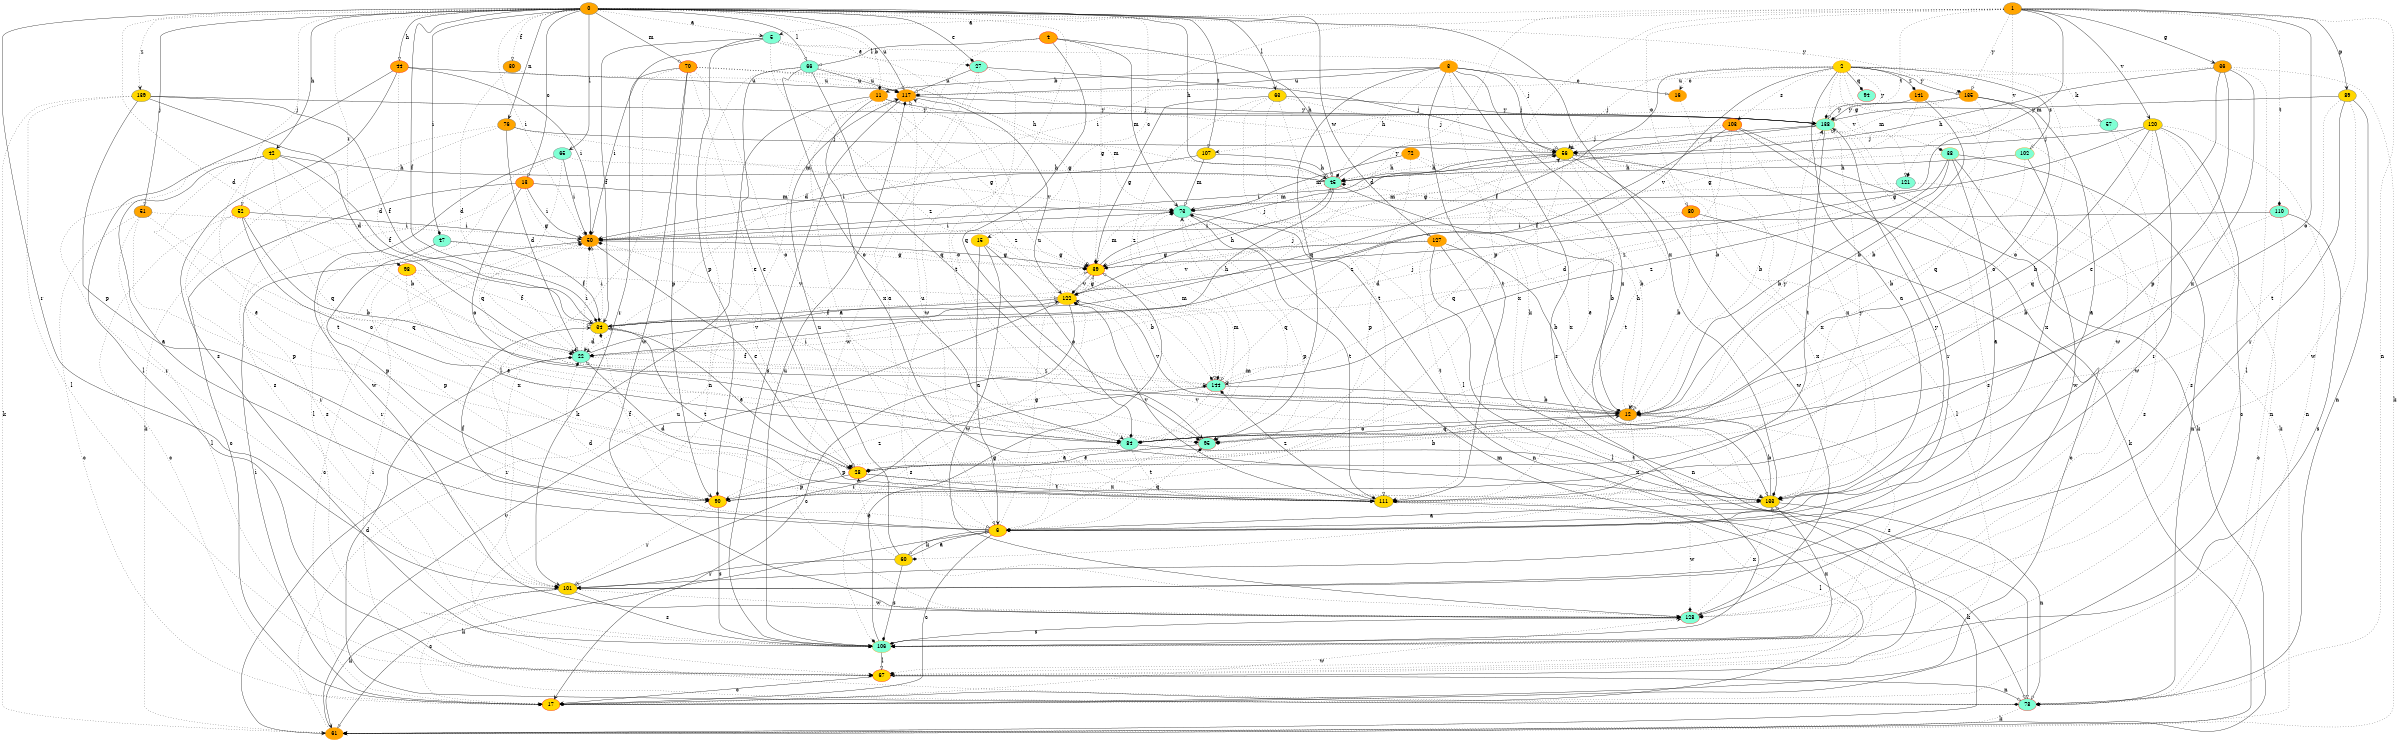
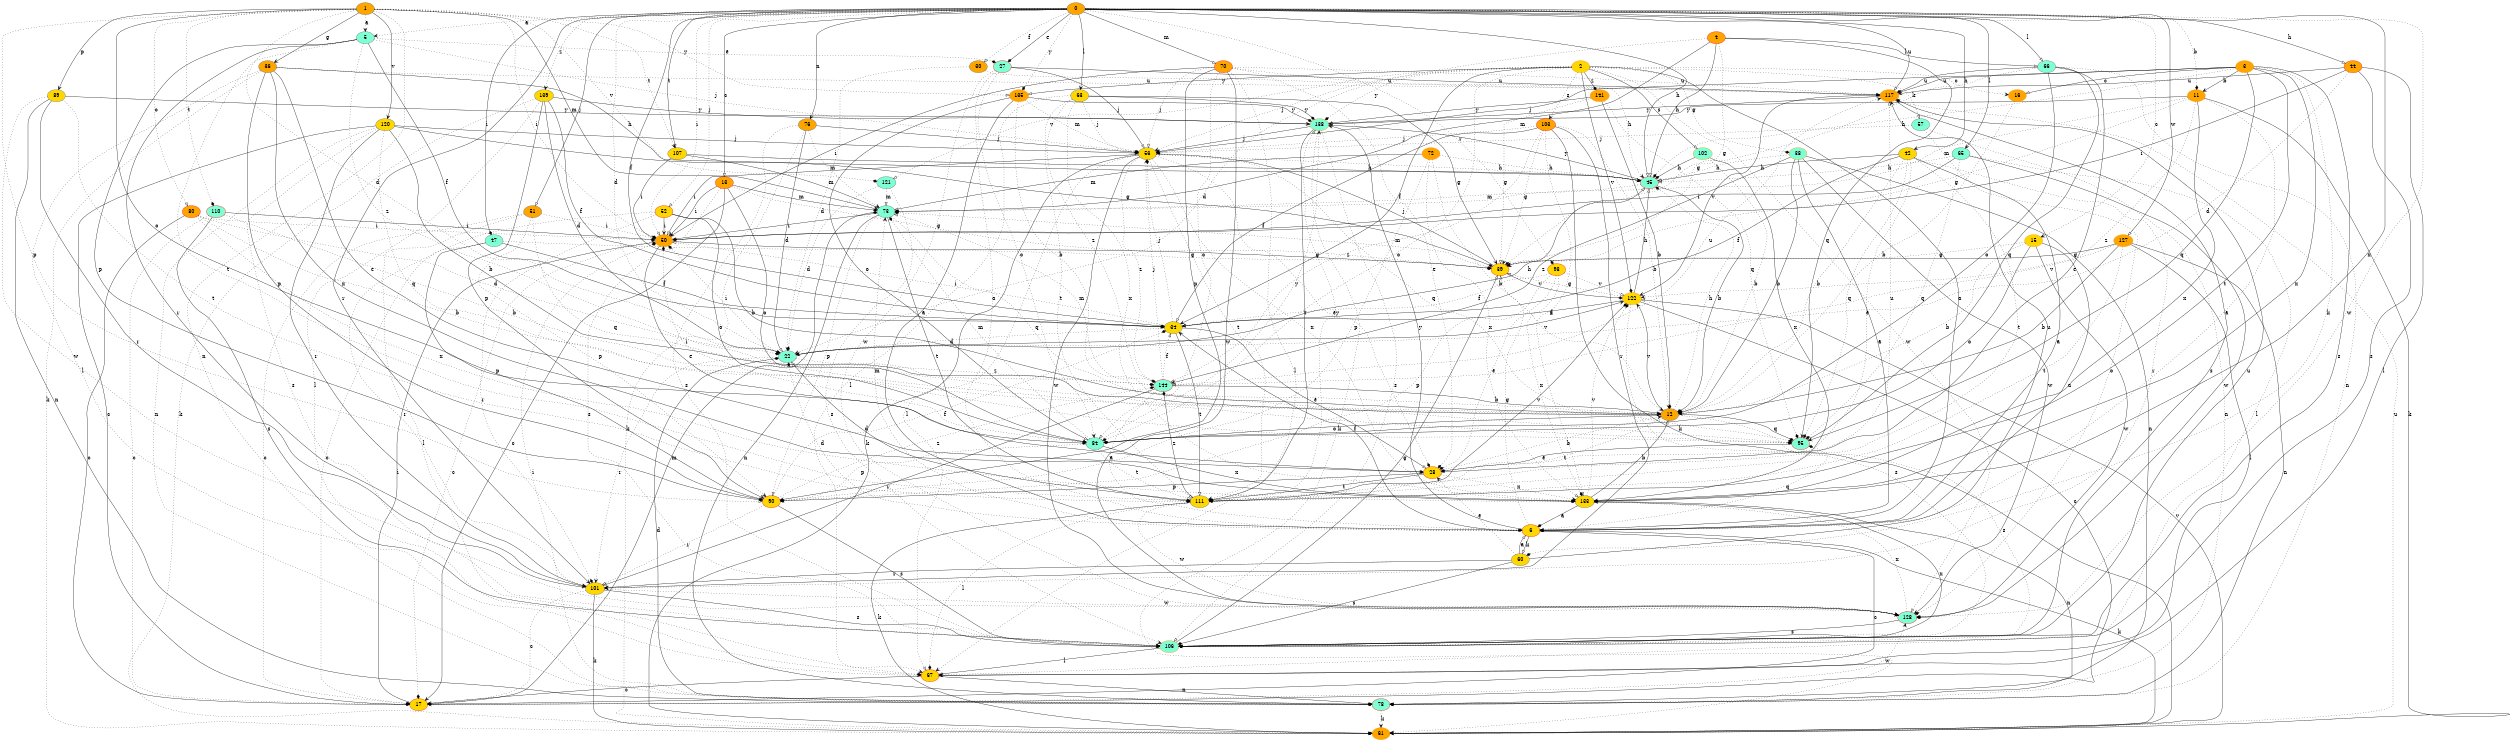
  strict digraph {
    node [color=gray40 fillcolor=orange style=filled]
    edge [arrowhead=onormal style=dotted]
    5 [fillcolor=aquamarine]
    0
    11 [color=darkorange]
    13 [color=red]
    15 [color=darkorange fillcolor=gold]
    22 [fillcolor=aquamarine]
    27 [color=red fillcolor=aquamarine]
    30
    34 [fillcolor=gold]
    42 [fillcolor=gold]
    44 [color=red]
    45 [color=red fillcolor=aquamarine]
    47 [fillcolor=aquamarine]
    50 [color=darkorange]
    51
    52 [color=red fillcolor=gold]
    63 [fillcolor=gold]
    65 [fillcolor=aquamarine]
    66 [fillcolor=aquamarine]
    70 [color=red]
    76
    98 [color=red fillcolor=gold]
    101 [fillcolor=gold]
    107 [fillcolor=gold]
    117 [color=darkorange]
    127 [color=darkorange]
    128 [color=red fillcolor=aquamarine]
    133 [fillcolor=gold]
    135 [color=darkorange]
    139 [fillcolor=gold]
    90 [color=red fillcolor=gold]
    56 [fillcolor=gold]
    111 [fillcolor=gold]
    144 [color=red fillcolor=aquamarine]
    73 [fillcolor=aquamarine]
    6 [color=red fillcolor=gold]
    138 [color=darkorange fillcolor=aquamarine]
    39 [color=red fillcolor=gold]
    61 [color=darkorange]
    84 [fillcolor=aquamarine]
    106 [color=darkorange fillcolor=aquamarine]
    17 [color=red fillcolor=gold]
    12
    122 [color=darkorange fillcolor=gold]
    28 [color=red fillcolor=gold]
    95 [color=red fillcolor=aquamarine]
    67 [color=red fillcolor=gold]
    78 [color=red fillcolor=aquamarine]
    72 [color=darkorange]
    1
    36
    80 [color=red]
    89 [fillcolor=gold]
    110 [color=red fillcolor=aquamarine]
    120 [fillcolor=gold]
    121 [fillcolor=aquamarine]
    2 [color=darkorange fillcolor=gold]
    16 [color=darkorange]
    38 [color=darkorange fillcolor=aquamarine]
    57 [fillcolor=aquamarine]
-   94 [color=red fillcolor=aquamarine]
    102 [color=darkorange fillcolor=aquamarine]
    103 [color=red]
    141 [color=darkorange]
    60 [fillcolor=gold]
    3 [color=darkorange]
    4 [color=red]
    5 -> 27 [arrowhead=diamond label=e]
    5 -> 34 [arrowhead=vee label=f style=solid]
    5 -> 101 [arrowhead=vee label=r style=solid]
    5 -> 90 [arrowhead=diamond label=p style=solid]
    5 -> 56 [label=j]
    5 -> 111 [arrowhead=vee label=t]
    5 -> 144 [arrowhead=diamond label=z]
    0 -> 5 [arrowhead=vee label=a]
    0 -> 11 [arrowhead=diamond label=b]
    0 -> 13 [label=c style=solid]
    0 -> 15 [arrowhead=vee label=c]
    0 -> 22 [arrowhead=diamond label=d]
    0 -> 27 [arrowhead=diamond label=e style=solid]
    0 -> 30 [label=f]
    0 -> 34 [arrowhead=diamond label=f style=solid]
    0 -> 42 [arrowhead=vee label=h style=solid]
    0 -> 44 [label=h style=solid]
    0 -> 45 [label=h style=solid]
    0 -> 47 [arrowhead=diamond label=i style=solid]
    0 -> 50 [label=i]
    0 -> 51 [label=j style=solid]
    0 -> 52 [label=j]
    0 -> 63 [arrowhead=vee label=l style=solid]
    0 -> 65 [arrowhead=vee label=l style=solid]
    0 -> 66 [label=l style=solid]
    0 -> 70 [label=m style=solid]
    0 -> 76 [arrowhead=vee label=n style=solid]
    0 -> 98 [arrowhead=diamond label=r]
    0 -> 101 [arrowhead=vee label=r style=solid]
    0 -> 107 [label=t style=solid]
    0 -> 117 [label=u style=solid]
    0 -> 127 [label=w style=solid]
    0 -> 128 [arrowhead=vee label=w]
    0 -> 133 [arrowhead=diamond label=x style=solid]
    0 -> 135 [arrowhead=diamond label=y]
    0 -> 139 [arrowhead=vee label=z]
    11 -> 133 [arrowhead=diamond label=x style=solid]
    11 -> 144 [label=z]
    11 -> 73 [arrowhead=diamond label=m]
    11 -> 6 [label=a]
    11 -> 138 [arrowhead=vee label=y style=solid]
    11 -> 39 [arrowhead=vee label=g]
    11 -> 61 [arrowhead=vee label=k style=solid]
    13 -> 50 [arrowhead=vee label=i style=solid]
    13 -> 73 [arrowhead=diamond label=m style=solid]
    13 -> 39 [arrowhead=diamond label=g]
    13 -> 84 [arrowhead=vee label=o style=solid]
    13 -> 106 [arrowhead=vee label=s]
    13 -> 17 [arrowhead=vee label=c style=solid]
    15 -> 128 [arrowhead=diamond label=w style=solid]
    15 -> 6 [arrowhead=vee label=a style=solid]
    15 -> 39 [arrowhead=vee label=g]
    15 -> 84 [arrowhead=diamond label=o style=solid]
    15 -> 12 [arrowhead=vee label=b]
    22 -> 45 [label=h style=solid]
    22 -> 50 [arrowhead=diamond label=i]
    22 -> 101 [arrowhead=vee label=r]
    22 -> 144 [label=z]
    22 -> 122 [arrowhead=vee label=v style=solid]
    27 -> 117 [label=u style=solid]
    27 -> 128 [arrowhead=vee label=w]
    27 -> 56 [label=j style=solid]
    27 -> 6 [label=a]
    27 -> 84 [arrowhead=vee label=o]
    30 -> 22 [arrowhead=vee label=d]
    30 -> 117 [label=u]
    34 -> 22 [arrowhead=vee label=d]
    34 -> 50 [label=i]
    34 -> 56 [arrowhead=diamond label=j]
    34 -> 111 [label=t style=solid]
    34 -> 28 [label=e style=solid]
    42 -> 34 [arrowhead=vee label=f style=solid]
    42 -> 45 [label=h style=solid]
    42 -> 101 [arrowhead=vee label=r]
    42 -> 111 [label=t]
    42 -> 6 [label=a style=solid]
    42 -> 12 [arrowhead=vee label=b]
    42 -> 28 [label=e]
    42 -> 95 [arrowhead=diamond label=q]
    44 -> 22 [arrowhead=vee label=d]
    44 -> 50 [arrowhead=diamond label=i style=solid]
    44 -> 117 [arrowhead=vee label=u style=solid]
    44 -> 106 [arrowhead=vee label=s style=solid]
    44 -> 67 [arrowhead=vee label=l style=solid]
    45 -> 73 [arrowhead=diamond label=m]
    45 -> 138 [label=y style=solid]
    45 -> 12 [arrowhead=diamond label=b style=solid]
    47 -> 34 [arrowhead=diamond label=f style=solid]
    47 -> 101 [arrowhead=vee label=r]
    47 -> 90 [label=p style=solid]
    47 -> 39 [arrowhead=diamond label=g]
    50 -> 39 [arrowhead=vee label=g style=solid]
    50 -> 17 [arrowhead=diamond label=c]
    50 -> 28 [arrowhead=vee label=e style=solid]
    51 -> 50 [label=i]
    51 -> 90 [arrowhead=vee label=p]
    51 -> 17 [label=c]
    51 -> 95 [arrowhead=diamond label=q]
    51 -> 67 [arrowhead=diamond label=l]
    52 -> 50 [arrowhead=vee label=i style=solid]
    52 -> 101 [arrowhead=diamond label=r]
    52 -> 84 [arrowhead=diamond label=o style=solid]
    52 -> 17 [arrowhead=diamond label=c]
    52 -> 12 [label=b style=solid]
    63 -> 133 [arrowhead=vee label=x]
    63 -> 56 [arrowhead=diamond label=j]
    63 -> 111 [label=t]
    63 -> 144 [arrowhead=diamond label=z]
    63 -> 138 [arrowhead=diamond label=y style=solid]
    63 -> 39 [arrowhead=vee label=g style=solid]
    63 -> 67 [arrowhead=vee label=l]
    65 -> 45 [label=h]
    65 -> 50 [arrowhead=diamond label=i style=solid]
    65 -> 128 [arrowhead=diamond label=w style=solid]
    65 -> 95 [arrowhead=diamond label=q]
    65 -> 67 [arrowhead=vee label=l]
    66 -> 117 [arrowhead=diamond label=u style=solid]
    66 -> 39 [label=g]
    66 -> 84 [arrowhead=diamond label=o style=solid]
    66 -> 28 [label=e style=solid]
    66 -> 95 [label=q style=solid]
    66 -> 78 [arrowhead=diamond label=n]
    70 -> 45 [arrowhead=vee label=h]
    70 -> 50 [arrowhead=vee label=i style=solid]
    70 -> 117 [label=u]
    70 -> 128 [arrowhead=vee label=w style=solid]
    70 -> 90 [arrowhead=vee label=p style=solid]
    70 -> 56 [label=j]
    70 -> 84 [label=o]
    70 -> 28 [arrowhead=diamond label=e]
    70 -> 67 [arrowhead=vee label=l]
    76 -> 22 [label=d style=solid]
    76 -> 56 [arrowhead=vee label=j style=solid]
    76 -> 73 [arrowhead=vee label=m]
    76 -> 61 [label=k]
    76 -> 106 [arrowhead=vee label=s]
    98 -> 34 [label=f]
    98 -> 133 [arrowhead=diamond label=x]
    98 -> 90 [arrowhead=diamond label=p]
    98 -> 122 [label=v]
    98 -> 28 [arrowhead=diamond label=e]
    101 -> 128 [arrowhead=vee label=w]
    101 -> 61 [arrowhead=vee label=k style=solid]
    101 -> 106 [arrowhead=diamond label=s style=solid]
    101 -> 17 [label=c]
    107 -> 45 [label=h style=solid]
    107 -> 50 [arrowhead=vee label=i style=solid]
    107 -> 73 [label=m style=solid]
    117 -> 138 [label=y style=solid]
    117 -> 106 [label=s style=solid]
    117 -> 122 [arrowhead=vee label=v style=solid]
    127 -> 111 [arrowhead=vee label=t]
    127 -> 39 [arrowhead=vee label=g style=solid]
    127 -> 12 [arrowhead=vee label=b style=solid]
    127 -> 122 [arrowhead=vee label=v]
    127 -> 67 [label=l style=solid]
    127 -> 78 [label=n style=solid]
    128 -> 133 [label=x]
    128 -> 106 [arrowhead=diamond label=s style=solid]
    133 -> 6 [arrowhead=diamond label=a style=solid]
    133 -> 12 [label=b style=solid]
    133 -> 122 [arrowhead=diamond label=v]
    133 -> 78 [label=n style=solid]
    135 -> 56 [arrowhead=diamond label=m]
    135 -> 6 [arrowhead=diamond label=a style=solid]
    135 -> 138 [arrowhead=diamond label=y style=solid]
    135 -> 84 [label=o style=solid]
    135 -> 12 [arrowhead=vee label=b]
    139 -> 22 [label=d style=solid]
    139 -> 34 [label=f style=solid]
    139 -> 90 [arrowhead=vee label=p style=solid]
    139 -> 138 [arrowhead=vee label=y style=solid]
    139 -> 61 [label=k]
    139 -> 67 [arrowhead=vee label=l]
    90 -> 34 [arrowhead=diamond label=f]
    90 -> 101 [label=r]
    90 -> 144 [arrowhead=diamond label=z]
    90 -> 106 [arrowhead=diamond label=s style=solid]
    56 -> 45 [arrowhead=vee label=h]
    56 -> 50 [label=i style=solid]
    56 -> 128 [label=w style=solid]
    56 -> 133 [arrowhead=diamond label=x]
    56 -> 111 [arrowhead=vee label=t]
    56 -> 144 [label=z]
    56 -> 61 [arrowhead=diamond label=k style=solid]
    56 -> 28 [arrowhead=diamond label=e]
    56 -> 95 [arrowhead=diamond label=q]
    56 -> 67 [label=l]
    111 -> 22 [label=d style=solid]
    111 -> 117 [label=u]
    111 -> 128 [arrowhead=diamond label=w]
    111 -> 144 [arrowhead=diamond label=z style=solid]
    111 -> 138 [label=y]
    111 -> 61 [label=k style=solid]
    111 -> 122 [arrowhead=diamond label=v style=solid]
    111 -> 67 [arrowhead=diamond label=l]
    144 -> 34 [label=f]
    144 -> 101 [label=r style=solid]
    144 -> 117 [arrowhead=vee label=u]
    144 -> 56 [arrowhead=vee label=j]
    144 -> 73 [label=m]
    144 -> 6 [label=a]
    144 -> 12 [label=b style=solid]
    73 -> 50 [label=i style=solid]
    73 -> 90 [label=p]
    73 -> 111 [arrowhead=diamond label=t style=solid]
    73 -> 95 [arrowhead=diamond label=q]
    73 -> 78 [label=n style=solid]
    6 -> 22 [arrowhead=diamond label=d]
    6 -> 34 [arrowhead=vee label=f style=solid]
    6 -> 73 [arrowhead=vee label=m]
    6 -> 138 [arrowhead=vee label=y style=solid]
    6 -> 39 [label=g]
    6 -> 61 [label=k style=solid]
    6 -> 17 [arrowhead=diamond label=c style=solid]
    6 -> 95 [arrowhead=diamond label=q]
    6 -> 60 [label=k style=solid]
    138 -> 56 [arrowhead=vee label=j style=solid]
    138 -> 111 [arrowhead=diamond label=t style=solid]
    138 -> 61 [arrowhead=vee label=k]
    138 -> 106 [label=s]
    39 -> 56 [label=j style=solid]
    39 -> 73 [arrowhead=diamond label=m]
    39 -> 122 [arrowhead=diamond label=v style=solid]
    61 -> 117 [arrowhead=vee label=u]
    61 -> 122 [label=v style=solid]
    84 -> 50 [arrowhead=diamond label=i]
    84 -> 133 [label=x style=solid]
    84 -> 90 [arrowhead=vee label=p]
    84 -> 111 [label=t]
    84 -> 73 [arrowhead=diamond label=m]
    84 -> 138 [arrowhead=vee label=y]
    106 -> 117 [arrowhead=diamond label=u style=solid]
    106 -> 133 [label=x style=solid]
    106 -> 39 [label=g style=solid]
    106 -> 67 [label=l style=solid]
    17 -> 50 [arrowhead=vee label=i style=solid]
    17 -> 128 [arrowhead=vee label=w]
    17 -> 73 [arrowhead=diamond label=m style=solid]
    12 -> 45 [arrowhead=diamond label=h]
    12 -> 111 [arrowhead=diamond label=t]
    12 -> 84 [label=o style=solid]
    12 -> 106 [label=s]
    12 -> 122 [arrowhead=vee label=v style=solid]
    12 -> 95 [arrowhead=diamond label=q style=solid]
    122 -> 34 [label=f style=solid]
    122 -> 45 [label=h style=solid]
    122 -> 39 [label=g]
    122 -> 106 [arrowhead=diamond label=s]
    122 -> 17 [arrowhead=vee label=c style=solid]
    28 -> 133 [arrowhead=vee label=x]
    28 -> 90 [arrowhead=diamond label=p style=solid]
    28 -> 111 [label=t style=solid]
    28 -> 12 [arrowhead=vee label=b]
    95 -> 28 [arrowhead=diamond label=e style=solid]
    67 -> 17 [arrowhead=vee label=c style=solid]
    67 -> 78 [label=n style=solid]
    78 -> 22 [arrowhead=diamond label=d style=solid]
    78 -> 50 [arrowhead=diamond label=i]
    78 -> 61 [arrowhead=vee label=k]
    72 -> 45 [label=h]
    72 -> 133 [label=x]
    72 -> 90 [label=p]
    72 -> 73 [label=m style=solid]
    72 -> 12 [arrowhead=vee label=b]
    1 -> 5 [arrowhead=vee label=a]
    1 -> 22 [arrowhead=vee label=d]
    1 -> 50 [arrowhead=diamond label=i]
    1 -> 107 [arrowhead=vee label=t]
    1 -> 135 [label=y]
    1 -> 90 [label=p]
    1 -> 73 [arrowhead=vee label=m style=solid]
    1 -> 84 [arrowhead=diamond label=o style=solid]
    1 -> 78 [arrowhead=diamond label=n]
    1 -> 36 [arrowhead=vee label=g style=solid]
    1 -> 80 [label=o]
    1 -> 89 [arrowhead=vee label=p style=solid]
    1 -> 110 [arrowhead=diamond label=t]
    1 -> 120 [arrowhead=vee label=v style=solid]
    1 -> 121 [arrowhead=diamond label=v]
    36 -> 45 [arrowhead=vee label=h style=solid]
    36 -> 117 [arrowhead=diamond label=u]
    36 -> 133 [arrowhead=diamond label=x style=solid]
    36 -> 90 [label=p style=solid]
    36 -> 61 [arrowhead=diamond label=k]
    36 -> 28 [arrowhead=diamond label=e style=solid]
    36 -> 67 [label=l]
    80 -> 22 [arrowhead=diamond label=d]
    80 -> 50 [arrowhead=diamond label=i]
    80 -> 133 [label=x]
    80 -> 17 [label=c style=solid]
    80 -> 12 [label=b]
    89 -> 101 [label=r style=solid]
    89 -> 128 [label=w]
    89 -> 111 [arrowhead=diamond label=t]
    89 -> 138 [label=y style=solid]
    89 -> 78 [arrowhead=diamond label=n style=solid]
    110 -> 50 [label=i style=solid]
    110 -> 106 [label=s style=solid]
    110 -> 17 [arrowhead=diamond label=c]
    110 -> 12 [arrowhead=vee label=b]
    120 -> 101 [label=r style=solid]
    120 -> 56 [arrowhead=vee label=j style=solid]
    120 -> 39 [arrowhead=diamond label=g style=solid]
    120 -> 106 [arrowhead=vee label=s]
    120 -> 17 [label=c style=solid]
    120 -> 12 [label=b style=solid]
    120 -> 95 [label=q]
    120 -> 78 [label=n]
    121 -> 22 [arrowhead=diamond label=d]
    121 -> 73 [label=m]
    121 -> 106 [arrowhead=vee label=s]
    2 -> 34 [arrowhead=vee label=f style=solid]
    2 -> 128 [label=w]
    2 -> 135 [label=y style=solid]
    2 -> 56 [arrowhead=vee label=j]
    2 -> 6 [arrowhead=diamond label=a style=solid]
    2 -> 138 [arrowhead=diamond label=y]
    2 -> 84 [arrowhead=diamond label=o]
    2 -> 122 [arrowhead=diamond label=v style=solid]
    2 -> 121 [label=v]
    2 -> 16 [arrowhead=vee label=c]
    2 -> 38 [arrowhead=diamond label=g]
    2 -> 57 [label=k]
-   2 -> 94 [arrowhead=diamond label=q style=solid]
    2 -> 102 [label=s style=solid]
    2 -> 103 [arrowhead=vee label=s]
    2 -> 141 [arrowhead=diamond label=z style=solid]
    16 -> 12 [label=b]
    38 -> 45 [label=h]
    38 -> 128 [arrowhead=vee label=w style=solid]
    38 -> 144 [arrowhead=vee label=z style=solid]
    38 -> 6 [arrowhead=vee label=a style=solid]
    38 -> 12 [arrowhead=diamond label=b style=solid]
    38 -> 78 [arrowhead=vee label=n style=solid]
-   57 -> 128 [arrowhead=diamond label=w]
+   57 -> 128 [arrowhead=diamond label=o]
    57 -> 56 [arrowhead=diamond label=j]
    57 -> 78 [arrowhead=diamond label=n]
    102 -> 45 [arrowhead=diamond label=h style=solid]
    102 -> 133 [arrowhead=vee label=x style=solid]
    102 -> 12 [arrowhead=diamond label=b]
    103 -> 34 [label=f style=solid]
    103 -> 101 [arrowhead=vee label=r style=solid]
    103 -> 133 [label=x]
    103 -> 56 [arrowhead=vee label=j]
    103 -> 144 [label=z]
    103 -> 39 [arrowhead=vee label=g]
    103 -> 61 [arrowhead=vee label=k style=solid]
    103 -> 12 [arrowhead=vee label=b]
    141 -> 138 [label=y style=solid]
    141 -> 39 [label=g]
    141 -> 12 [arrowhead=diamond label=b style=solid]
    141 -> 95 [arrowhead=diamond label=q]
    60 -> 101 [arrowhead=vee label=r style=solid]
    60 -> 117 [arrowhead=vee label=u style=solid]
    60 -> 6 [label=a style=solid]
    60 -> 106 [arrowhead=diamond label=s style=solid]
    60 -> 28 [arrowhead=vee label=e]
    3 -> 11 [arrowhead=vee label=b style=solid]
    3 -> 45 [arrowhead=diamond label=h]
    3 -> 117 [label=u style=solid]
    3 -> 133 [label=x style=solid]
    3 -> 56 [arrowhead=vee label=j style=solid]
    3 -> 111 [arrowhead=diamond label=t style=solid]
    3 -> 106 [arrowhead=diamond label=s style=solid]
    3 -> 95 [arrowhead=vee label=q style=solid]
    3 -> 16 [label=c style=solid]
    3 -> 60 [arrowhead=diamond label=k]
    4 -> 22 [arrowhead=vee label=d]
    4 -> 45 [label=h style=solid]
    4 -> 66 [label=l style=solid]
    4 -> 73 [arrowhead=vee label=m style=solid]
    4 -> 39 [arrowhead=diamond label=g]
    4 -> 95 [arrowhead=vee label=q style=solid]
  }
